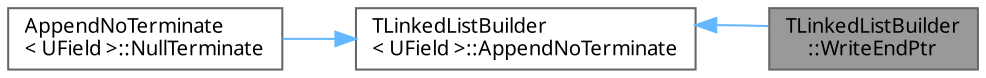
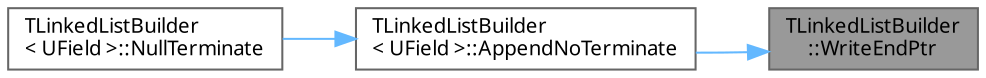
  digraph {
    fontname="Noto Sans"
    rankdir=RL
    node [color=grey40 fillcolor=white fontname="Noto Sans" fontsize=10 shape=box style=filled]
    edge [color=steelblue1 dir=back fontname="Noto Sans" fontsize=10 labelfontname=Helvetica labelfontsize=10 style=solid]
    n1 [color=gray40 fillcolor=grey60 fontcolor=black height=0.2 label="TLinkedListBuilder\l::WriteEndPtr" width=0.4]
    n2 [height=0.2 label="TLinkedListBuilder\l\< UField \>::AppendNoTerminate" width=0.4]
-   n3 [height=0.2 label="AppendNoTerminate\l\< UField \>::NullTerminate" width=0.4]
-   n2 -> n1
+   n3 [height=0.2 label="TLinkedListBuilder\l\< UField \>::NullTerminate" width=0.4]
+   n1 -> n2
    n2 -> n3
  }
